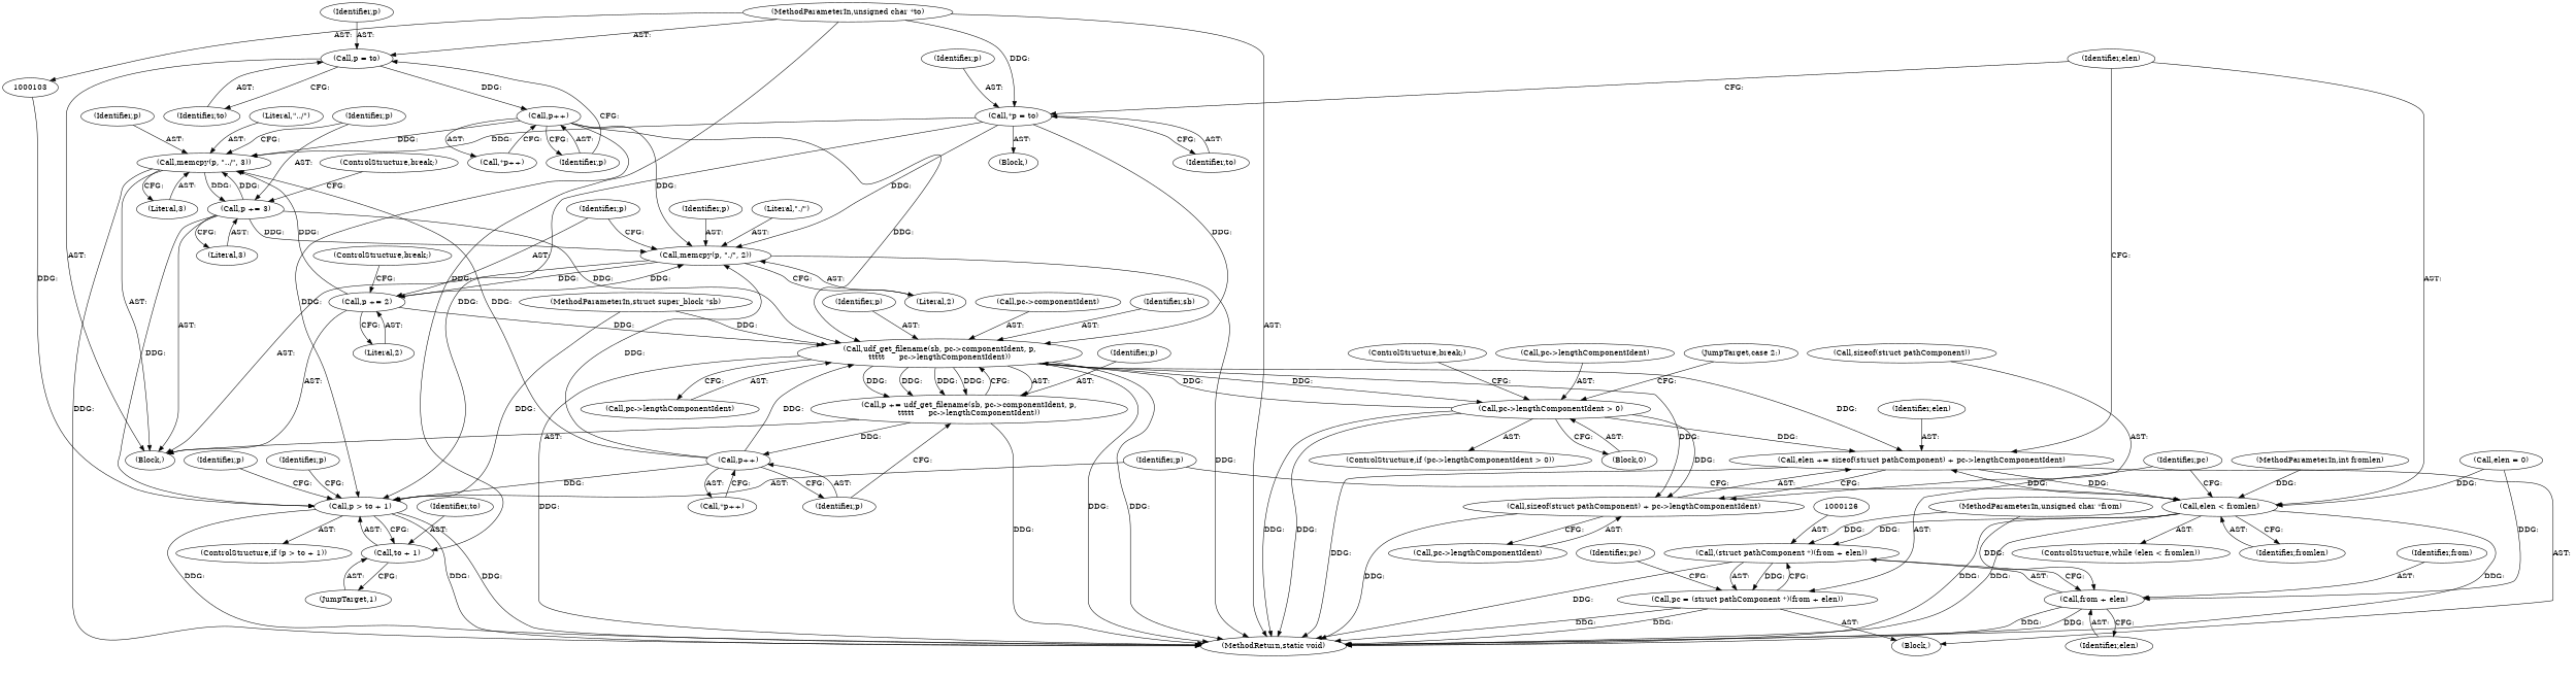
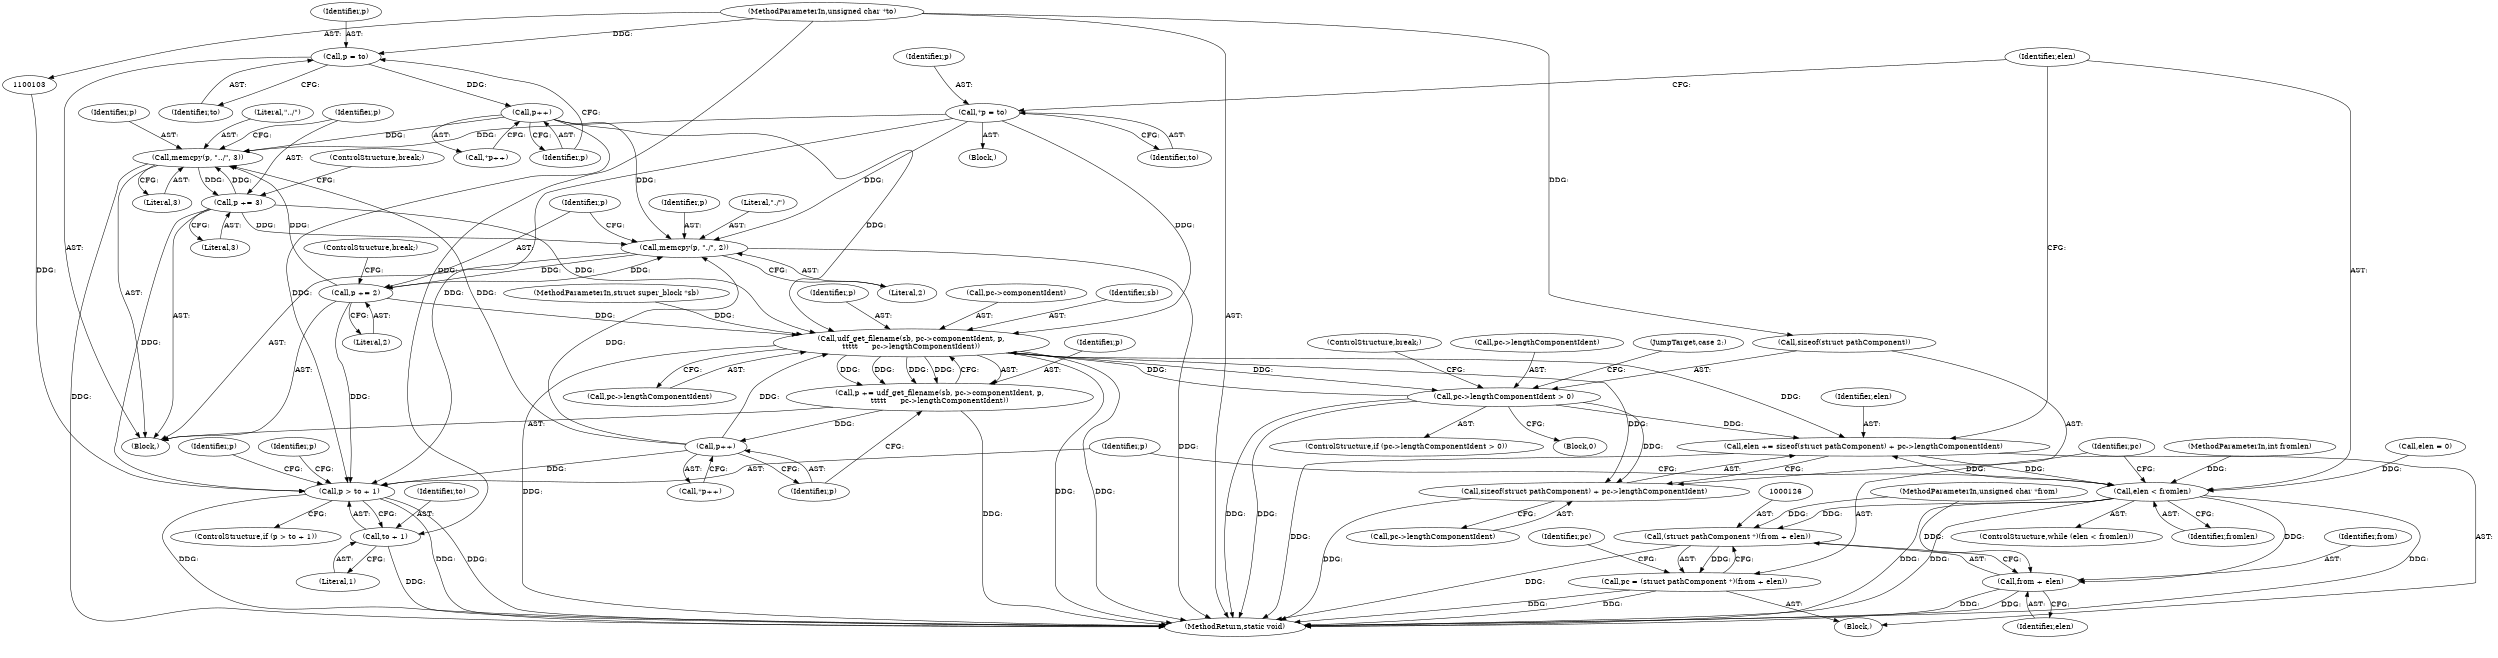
  digraph {
    n1 [label="(MethodParameterIn,unsigned char *to)"]
    n2 [label="(Call,*p = to)"]
    n3 [label="(Call,p = to)"]
    n4 [label="(Call,to + 1)"]
    n5 [label="(MethodReturn,static void)"]
-   1000103
+   1000103 [label=1100103]
    n7 [label="(Call,p > to + 1)"]
    n8 [label="(Call,memcpy(p, \"../\", 3))"]
    n9 [label="(Call,memcpy(p, \"./\", 2))"]
    n10 [label="(Call,udf_get_filename(sb, pc->componentIdent, p,\n\t\t\t\t\t      pc->lengthComponentIdent))"]
    n11 [label="(Identifier,to)"]
    n12 [label="(Block,)"]
    n13 [label="(ControlStructure,if (p > to + 1))"]
    n14 [label="(Block,)"]
    n15 [label="(Call,p++)"]
    n16 [label="(Identifier,to)"]
-   n17 [label="(JumpTarget,1)"]
+   n17 [label="(Literal,1)"]
    n18 [label="(Call,p += 3)"]
    n19 [label="(Literal,3)"]
    n20 [label="(Call,p += 2)"]
    n21 [label="(Literal,2)"]
    n22 [label="(Call,pc->lengthComponentIdent > 0)"]
    n23 [label="(Call,elen += sizeof(struct pathComponent) + pc->lengthComponentIdent)"]
    n24 [label="(Call,sizeof(struct pathComponent) + pc->lengthComponentIdent)"]
    n25 [label="(Call,p += udf_get_filename(sb, pc->componentIdent, p,\n\t\t\t\t\t      pc->lengthComponentIdent))"]
    n26 [label="(Call,pc->lengthComponentIdent)"]
    n27 [label="(Literal,3)"]
    n28 [label="(Literal,2)"]
    n29 [label="(Block,0)"]
    n30 [label="(ControlStructure,if (pc->lengthComponentIdent > 0))"]
    n31 [label="(Call,elen < fromlen)"]
    n32 [label="(Block,)"]
    n33 [label="(Call,pc->lengthComponentIdent)"]
    n34 [label="(Call,p++)"]
    n35 [label="(Call,(struct pathComponent *)(from + elen))"]
    n36 [label="(Call,from + elen)"]
    n37 [label="(ControlStructure,while (elen < fromlen))"]
    n38 [label="(Identifier,fromlen)"]
    n39 [label="(Call,pc = (struct pathComponent *)(from + elen))"]
    n40 [label="(Identifier,elen)"]
    n41 [label="(Identifier,p)"]
    n42 [label="(Call,*p++)"]
    n43 [label="(Call,*p++)"]
    n44 [label="(Identifier,p)"]
    n45 [label="(Identifier,sb)"]
    n46 [label="(Identifier,from)"]
    n47 [label="(JumpTarget,case 2:)"]
    n48 [label="(Identifier,p)"]
    n49 [label="(Identifier,p)"]
    n50 [label="(MethodParameterIn,struct super_block *sb)"]
    n51 [label="(Call,elen = 0)"]
    n52 [label="(Identifier,p)"]
    n53 [label="(Literal,\"./\")"]
    n54 [label="(Identifier,elen)"]
    n55 [label="(Identifier,elen)"]
    n56 [label="(ControlStructure,break;)"]
    n57 [label="(Literal,\"../\")"]
    n58 [label="(Identifier,p)"]
    n59 [label="(ControlStructure,break;)"]
    n60 [label="(Call,pc->lengthComponentIdent)"]
    n61 [label="(Identifier,pc)"]
    n62 [label="(Identifier,p)"]
    n63 [label="(Identifier,p)"]
    n64 [label="(MethodParameterIn,int fromlen)"]
    n65 [label="(Identifier,p)"]
    n66 [label="(Identifier,p)"]
    n67 [label="(Identifier,to)"]
    n68 [label="(Call,pc->componentIdent)"]
    n69 [label="(Call,sizeof(struct pathComponent))"]
    n70 [label="(ControlStructure,break;)"]
    n71 [label="(Identifier,pc)"]
    n72 [label="(Identifier,p)"]
    n73 [label="(Identifier,p)"]
    n74 [label="(MethodParameterIn,unsigned char *from)"]
    n75 [label="(Identifier,p)"]
    1000126
-   n1 -> n2 [label="DDG: "]
-   n1 -> n3 [label="AST: "]
+   n1 -> n69 [label="DDG: "]
+   n1 -> n3 [label="DDG: "]
    n1 -> n4 [label="DDG: "]
    n1 -> n5 [label="AST: "]
    n1 -> 1000103 [label="AST: "]
    n2 -> n7 [label="DDG: "]
    n2 -> n8 [label="DDG: "]
    n2 -> n9 [label="DDG: "]
    n2 -> n10 [label="DDG: "]
    n2 -> n11 [label="CFG: "]
    n2 -> n12 [label="AST: "]
    n3 -> n14 [label="AST: "]
    n3 -> n15 [label="DDG: "]
    n3 -> n16 [label="CFG: "]
+   n4 -> n5 [label="DDG: "]
    n4 -> n7 [label="AST: "]
    n4 -> n17 [label="CFG: "]
    1000103 -> n7 [label="DDG: "]
    n7 -> n4 [label="CFG: "]
    n7 -> n5 [label="DDG: "]
    n7 -> n5 [label="DDG: "]
    n7 -> n5 [label="DDG: "]
-   n7 -> n13 [label="AST: "]
+   n7 -> n13 [label="CFG: "]
    n8 -> n5 [label="DDG: "]
    n8 -> n14 [label="AST: "]
    n8 -> n18 [label="DDG: "]
    n8 -> n19 [label="CFG: "]
    n9 -> n5 [label="DDG: "]
    n9 -> n14 [label="AST: "]
    n9 -> n20 [label="DDG: "]
    n9 -> n21 [label="CFG: "]
    n10 -> n5 [label="DDG: "]
    n10 -> n5 [label="DDG: "]
    n10 -> n5 [label="DDG: "]
    n10 -> n22 [label="DDG: "]
    n10 -> n23 [label="DDG: "]
    n10 -> n24 [label="DDG: "]
    n10 -> n25 [label="AST: "]
    n10 -> n25 [label="DDG: "]
    n10 -> n25 [label="DDG: "]
    n10 -> n25 [label="DDG: "]
    n10 -> n25 [label="DDG: "]
    n10 -> n26 [label="CFG: "]
    n11 -> n2 [label="AST: "]
    n15 -> n7 [label="DDG: "]
    n15 -> n8 [label="DDG: "]
    n15 -> n9 [label="DDG: "]
    n15 -> n10 [label="DDG: "]
    n15 -> n43 [label="AST: "]
    n15 -> n44 [label="CFG: "]
    n16 -> n3 [label="AST: "]
    n17 -> n4 [label="AST: "]
    n18 -> n7 [label="DDG: "]
    n18 -> n8 [label="DDG: "]
    n18 -> n9 [label="DDG: "]
    n18 -> n10 [label="DDG: "]
    n18 -> n14 [label="AST: "]
    n18 -> n27 [label="CFG: "]
    n19 -> n8 [label="AST: "]
-   n50 -> n7 [label="DDG: "]
+   n20 -> n7 [label="DDG: "]
    n20 -> n8 [label="DDG: "]
    n20 -> n9 [label="DDG: "]
    n20 -> n10 [label="DDG: "]
    n20 -> n14 [label="AST: "]
    n20 -> n28 [label="CFG: "]
    n21 -> n9 [label="AST: "]
    n22 -> n5 [label="DDG: "]
    n22 -> n5 [label="DDG: "]
    n22 -> n10 [label="DDG: "]
    n22 -> n23 [label="DDG: "]
    n22 -> n24 [label="DDG: "]
    n22 -> n29 [label="CFG: "]
    n22 -> n30 [label="AST: "]
    n23 -> n5 [label="DDG: "]
    n23 -> n24 [label="CFG: "]
    n23 -> n31 [label="DDG: "]
    n23 -> n32 [label="AST: "]
    n24 -> n5 [label="DDG: "]
    n24 -> n23 [label="AST: "]
    n24 -> n33 [label="CFG: "]
    n25 -> n5 [label="DDG: "]
    n25 -> n10 [label="CFG: "]
    n25 -> n14 [label="AST: "]
    n25 -> n34 [label="DDG: "]
    n26 -> n10 [label="AST: "]
    n27 -> n18 [label="AST: "]
    n28 -> n20 [label="AST: "]
-   n29 -> n22 [label="AST: "]
+   n69 -> n22 [label="AST: "]
    n31 -> n5 [label="DDG: "]
    n31 -> n5 [label="DDG: "]
    n31 -> n5 [label="DDG: "]
    n31 -> n23 [label="DDG: "]
    n31 -> n35 [label="DDG: "]
-   n51 -> n36 [label="DDG: "]
+   n31 -> n36 [label="DDG: "]
    n31 -> n37 [label="AST: "]
    n31 -> n38 [label="CFG: "]
    n33 -> n24 [label="AST: "]
    n34 -> n7 [label="DDG: "]
    n34 -> n8 [label="DDG: "]
    n34 -> n9 [label="DDG: "]
    n34 -> n10 [label="DDG: "]
    n34 -> n41 [label="CFG: "]
    n34 -> n42 [label="AST: "]
    n35 -> n5 [label="DDG: "]
    n35 -> n36 [label="CFG: "]
    n35 -> n39 [label="AST: "]
    n35 -> n39 [label="DDG: "]
    n36 -> n5 [label="DDG: "]
    n36 -> n5 [label="DDG: "]
    n36 -> n35 [label="AST: "]
    n36 -> n40 [label="CFG: "]
    n38 -> n31 [label="AST: "]
    n39 -> n5 [label="DDG: "]
    n39 -> n5 [label="DDG: "]
    n39 -> n32 [label="AST: "]
    n39 -> n35 [label="CFG: "]
    n40 -> n36 [label="AST: "]
    n41 -> n25 [label="CFG: "]
    n41 -> n34 [label="AST: "]
    n42 -> n34 [label="CFG: "]
    n43 -> n15 [label="CFG: "]
    n44 -> n3 [label="CFG: "]
    n44 -> n15 [label="AST: "]
    n45 -> n10 [label="AST: "]
    n46 -> n36 [label="AST: "]
    n47 -> n22 [label="CFG: "]
    n48 -> n7 [label="CFG: "]
    n49 -> n8 [label="AST: "]
    n50 -> n10 [label="DDG: "]
    n51 -> n31 [label="DDG: "]
    n52 -> n7 [label="CFG: "]
    n53 -> n9 [label="AST: "]
    n54 -> n2 [label="CFG: "]
    n54 -> n23 [label="CFG: "]
    n54 -> n31 [label="AST: "]
    n55 -> n23 [label="AST: "]
    n56 -> n18 [label="CFG: "]
    n57 -> n8 [label="AST: "]
    n58 -> n9 [label="AST: "]
    n59 -> n22 [label="CFG: "]
    n60 -> n22 [label="AST: "]
    n61 -> n31 [label="CFG: "]
    n61 -> n39 [label="AST: "]
    n62 -> n8 [label="CFG: "]
    n62 -> n18 [label="AST: "]
    n63 -> n9 [label="CFG: "]
    n63 -> n20 [label="AST: "]
    n64 -> n31 [label="DDG: "]
    n65 -> n2 [label="AST: "]
    n66 -> n10 [label="AST: "]
    n67 -> n4 [label="AST: "]
    n68 -> n10 [label="AST: "]
    n69 -> n24 [label="AST: "]
    n70 -> n20 [label="CFG: "]
    n71 -> n39 [label="CFG: "]
    n72 -> n25 [label="AST: "]
    n73 -> n3 [label="AST: "]
    n74 -> n35 [label="DDG: "]
    n74 -> n36 [label="DDG: "]
    n75 -> n7 [label="AST: "]
    n75 -> n31 [label="CFG: "]
    1000126 -> n35 [label="AST: "]
  }
